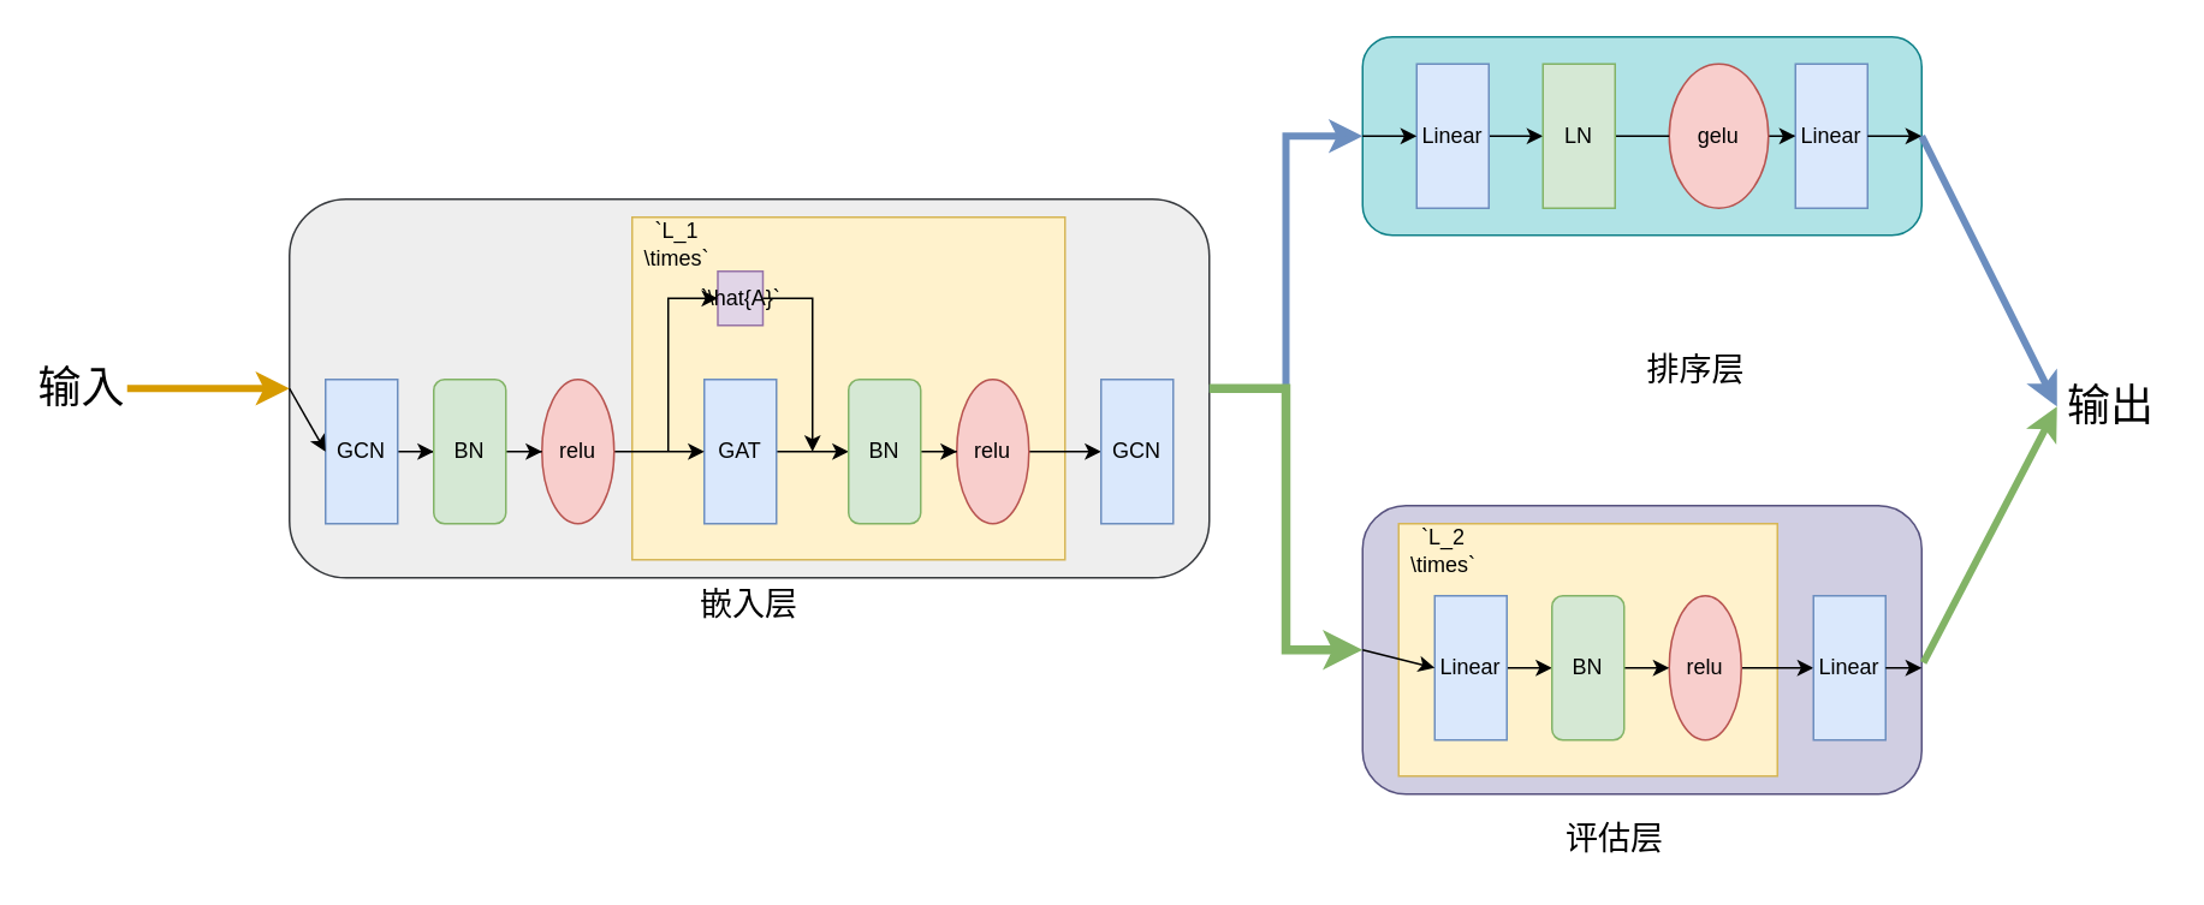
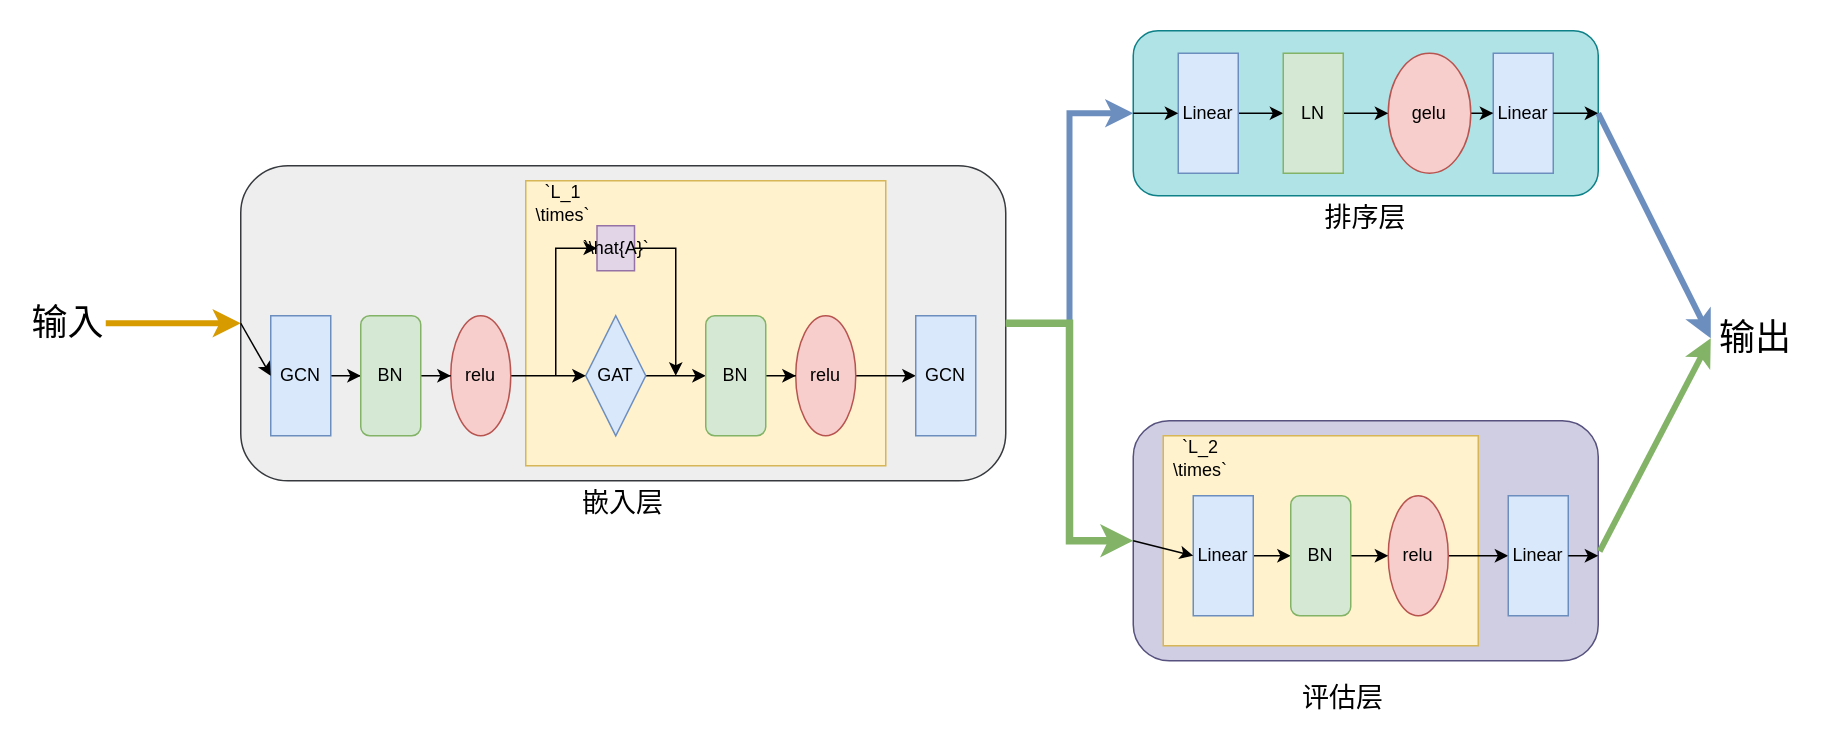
  <mxCell id="0" />
  <mxCell id="1" parent="0" />
  <mxCell id="2" value="" style="rounded=1;whiteSpace=wrap;html=1;fillColor=#eeeeee;strokeColor=#36393d;" parent="1" vertex="1"><mxGeometry x="160" y="110" width="510" height="210" as="geometry" /></mxCell>
  <mxCell id="3" value="" style="rounded=0;whiteSpace=wrap;html=1;fillColor=#fff2cc;strokeColor=#d6b656;" parent="1" vertex="1"><mxGeometry x="350" y="120" width="240" height="190" as="geometry" /></mxCell>
  <mxCell id="4" value="" style="edgeStyle=orthogonalEdgeStyle;rounded=0;orthogonalLoop=1;jettySize=auto;html=1;" parent="1" source="5" target="12" edge="1"><mxGeometry relative="1" as="geometry" /></mxCell>
- <mxCell id="5" value="GAT" style="rounded=0;whiteSpace=wrap;html=1;fillColor=#dae8fc;strokeColor=#6c8ebf;" parent="1" vertex="1"><mxGeometry x="390" y="210" width="40" height="80" as="geometry" /></mxCell>
+ <mxCell id="5" value="GAT" style="rhombus;whiteSpace=wrap;html=1;fillColor=#dae8fc;strokeColor=#6c8ebf;" parent="1" vertex="1"><mxGeometry x="390" y="210" width="40" height="80" as="geometry" /></mxCell>
  <mxCell id="6" value="" style="edgeStyle=orthogonalEdgeStyle;rounded=0;orthogonalLoop=1;jettySize=auto;html=1;" parent="1" source="7" target="13" edge="1"><mxGeometry relative="1" as="geometry" /></mxCell>
  <mxCell id="7" value="relu" style="ellipse;whiteSpace=wrap;html=1;fillColor=#f8cecc;strokeColor=#b85450;" parent="1" vertex="1"><mxGeometry x="530" y="210" width="40" height="80" as="geometry" /></mxCell>
  <mxCell id="8" value="" style="edgeStyle=orthogonalEdgeStyle;rounded=0;orthogonalLoop=1;jettySize=auto;html=1;" parent="1" source="9" target="19" edge="1"><mxGeometry relative="1" as="geometry" /></mxCell>
  <mxCell id="9" value="GCN" style="rounded=0;whiteSpace=wrap;html=1;fillColor=#dae8fc;strokeColor=#6c8ebf;" parent="1" vertex="1"><mxGeometry x="180" y="210" width="40" height="80" as="geometry" /></mxCell>
  <mxCell id="10" value="`\hat{A}`" style="text;html=1;strokeColor=#9673a6;fillColor=#e1d5e7;align=center;verticalAlign=middle;whiteSpace=wrap;rounded=0;" parent="1" vertex="1"><mxGeometry x="397.5" y="150" width="25" height="30" as="geometry" /></mxCell>
  <mxCell id="11" value="" style="edgeStyle=orthogonalEdgeStyle;rounded=0;orthogonalLoop=1;jettySize=auto;html=1;" parent="1" source="12" target="7" edge="1"><mxGeometry relative="1" as="geometry" /></mxCell>
  <mxCell id="12" value="BN" style="rounded=1;whiteSpace=wrap;html=1;fillColor=#d5e8d4;strokeColor=#82b366;" parent="1" vertex="1"><mxGeometry x="470" y="210" width="40" height="80" as="geometry" /></mxCell>
  <mxCell id="13" value="GCN" style="rounded=0;whiteSpace=wrap;html=1;fillColor=#dae8fc;strokeColor=#6c8ebf;" parent="1" vertex="1"><mxGeometry x="610" y="210" width="40" height="80" as="geometry" /></mxCell>
  <mxCell id="14" value="" style="endArrow=classic;html=1;rounded=0;entryX=0;entryY=0.5;entryDx=0;entryDy=0;" parent="1" target="10" edge="1"><mxGeometry width="50" height="50" relative="1" as="geometry"><mxPoint x="370" y="250" as="sourcePoint" /><mxPoint x="520" y="290" as="targetPoint" /><Array as="points"><mxPoint x="370" y="165" /></Array></mxGeometry></mxCell>
  <mxCell id="15" value="" style="endArrow=classic;html=1;rounded=0;exitX=1;exitY=0.5;exitDx=0;exitDy=0;" parent="1" source="10" edge="1"><mxGeometry width="50" height="50" relative="1" as="geometry"><mxPoint x="470" y="340" as="sourcePoint" /><mxPoint x="450" y="250" as="targetPoint" /><Array as="points"><mxPoint x="450" y="165" /></Array></mxGeometry></mxCell>
  <mxCell id="16" value="" style="edgeStyle=orthogonalEdgeStyle;rounded=0;orthogonalLoop=1;jettySize=auto;html=1;" parent="1" source="17" target="5" edge="1"><mxGeometry relative="1" as="geometry" /></mxCell>
  <mxCell id="17" value="relu" style="ellipse;whiteSpace=wrap;html=1;fillColor=#f8cecc;strokeColor=#b85450;" parent="1" vertex="1"><mxGeometry x="300" y="210" width="40" height="80" as="geometry" /></mxCell>
  <mxCell id="18" value="" style="edgeStyle=orthogonalEdgeStyle;rounded=0;orthogonalLoop=1;jettySize=auto;html=1;" parent="1" source="19" target="17" edge="1"><mxGeometry relative="1" as="geometry" /></mxCell>
  <mxCell id="19" value="BN" style="rounded=1;whiteSpace=wrap;html=1;fillColor=#d5e8d4;strokeColor=#82b366;" parent="1" vertex="1"><mxGeometry x="240" y="210" width="40" height="80" as="geometry" /></mxCell>
  <mxCell id="20" value="`L_1 \times`" style="text;html=1;strokeColor=none;fillColor=none;align=center;verticalAlign=middle;whiteSpace=wrap;rounded=0;" parent="1" vertex="1"><mxGeometry x="360" y="120" width="30" height="30" as="geometry" /></mxCell>
  <mxCell id="21" value="" style="rounded=1;whiteSpace=wrap;html=1;fillColor=#d0cee2;strokeColor=#56517e;" parent="1" vertex="1"><mxGeometry x="755" y="280" width="310" height="160" as="geometry" /></mxCell>
  <mxCell id="22" value="" style="rounded=0;whiteSpace=wrap;html=1;fillColor=#fff2cc;strokeColor=#d6b656;" parent="1" vertex="1"><mxGeometry x="775" y="290" width="210" height="140" as="geometry" /></mxCell>
  <mxCell id="23" value="" style="edgeStyle=orthogonalEdgeStyle;rounded=0;orthogonalLoop=1;jettySize=auto;html=1;" parent="1" source="24" target="28" edge="1"><mxGeometry relative="1" as="geometry" /></mxCell>
  <mxCell id="24" value="Linear" style="rounded=0;whiteSpace=wrap;html=1;fillColor=#dae8fc;strokeColor=#6c8ebf;" parent="1" vertex="1"><mxGeometry x="795" y="330" width="40" height="80" as="geometry" /></mxCell>
  <mxCell id="25" value="" style="edgeStyle=orthogonalEdgeStyle;rounded=0;orthogonalLoop=1;jettySize=auto;html=1;" parent="1" source="26" target="29" edge="1"><mxGeometry relative="1" as="geometry" /></mxCell>
  <mxCell id="26" value="relu" style="ellipse;whiteSpace=wrap;html=1;fillColor=#f8cecc;strokeColor=#b85450;" parent="1" vertex="1"><mxGeometry x="925" y="330" width="40" height="80" as="geometry" /></mxCell>
  <mxCell id="27" value="" style="edgeStyle=orthogonalEdgeStyle;rounded=0;orthogonalLoop=1;jettySize=auto;html=1;" parent="1" source="28" target="26" edge="1"><mxGeometry relative="1" as="geometry" /></mxCell>
  <mxCell id="28" value="BN" style="rounded=1;whiteSpace=wrap;html=1;fillColor=#d5e8d4;strokeColor=#82b366;" parent="1" vertex="1"><mxGeometry x="860" y="330" width="40" height="80" as="geometry" /></mxCell>
  <mxCell id="29" value="Linear" style="rounded=0;whiteSpace=wrap;html=1;fillColor=#dae8fc;strokeColor=#6c8ebf;" parent="1" vertex="1"><mxGeometry x="1005" y="330" width="40" height="80" as="geometry" /></mxCell>
  <mxCell id="30" value="`L_2 \times`" style="text;html=1;strokeColor=none;fillColor=none;align=center;verticalAlign=middle;whiteSpace=wrap;rounded=0;" parent="1" vertex="1"><mxGeometry x="785" y="290" width="30" height="30" as="geometry" /></mxCell>
  <mxCell id="31" value="" style="endArrow=classic;html=1;rounded=0;exitX=1;exitY=0.5;exitDx=0;exitDy=0;entryX=1;entryY=0.5;entryDx=0;entryDy=0;" parent="1" source="29" edge="1"><mxGeometry width="50" height="50" relative="1" as="geometry"><mxPoint x="575" y="370" as="sourcePoint" /><mxPoint x="1065" y="370" as="targetPoint" /></mxGeometry></mxCell>
  <mxCell id="32" value="" style="endArrow=classic;html=1;rounded=0;entryX=0;entryY=0.5;entryDx=0;entryDy=0;exitX=0;exitY=0.5;exitDx=0;exitDy=0;" parent="1" source="21" target="24" edge="1"><mxGeometry width="50" height="50" relative="1" as="geometry"><mxPoint x="755" y="360" as="sourcePoint" /><mxPoint x="625" y="320" as="targetPoint" /></mxGeometry></mxCell>
  <mxCell id="33" value="" style="rounded=1;whiteSpace=wrap;html=1;fillColor=#b0e3e6;strokeColor=#0e8088;" parent="1" vertex="1"><mxGeometry x="755" y="20" width="310" height="110" as="geometry" /></mxCell>
  <mxCell id="34" value="" style="edgeStyle=orthogonalEdgeStyle;rounded=0;orthogonalLoop=1;jettySize=auto;html=1;" parent="1" source="35" target="39" edge="1"><mxGeometry relative="1" as="geometry" /></mxCell>
  <mxCell id="35" value="Linear" style="rounded=0;whiteSpace=wrap;html=1;fillColor=#dae8fc;strokeColor=#6c8ebf;" parent="1" vertex="1"><mxGeometry x="785" y="35" width="40" height="80" as="geometry" /></mxCell>
  <mxCell id="36" value="" style="edgeStyle=orthogonalEdgeStyle;rounded=0;orthogonalLoop=1;jettySize=auto;html=1;" parent="1" source="37" target="40" edge="1"><mxGeometry relative="1" as="geometry" /></mxCell>
  <mxCell id="37" value="gelu" style="ellipse;whiteSpace=wrap;html=1;fillColor=#f8cecc;strokeColor=#b85450;" parent="1" vertex="1"><mxGeometry x="925" y="35" width="55" height="80" as="geometry" /></mxCell>
- <mxCell id="38" value="" style="edgeStyle=orthogonalEdgeStyle;rounded=0;orthogonalLoop=1;jettySize=auto;html=1;endArrow=none;" parent="1" source="39" target="37" edge="1"><mxGeometry relative="1" as="geometry" /></mxCell>
+ <mxCell id="38" value="" style="edgeStyle=orthogonalEdgeStyle;rounded=0;orthogonalLoop=1;jettySize=auto;html=1;" parent="1" source="39" target="37" edge="1"><mxGeometry relative="1" as="geometry" /></mxCell>
  <mxCell id="39" value="LN" style="whiteSpace=wrap;html=1;fillColor=#d5e8d4;strokeColor=#82b366;rounded=0;" parent="1" vertex="1"><mxGeometry x="855" y="35" width="40" height="80" as="geometry" /></mxCell>
  <mxCell id="40" value="Linear" style="rounded=0;whiteSpace=wrap;html=1;fillColor=#dae8fc;strokeColor=#6c8ebf;" parent="1" vertex="1"><mxGeometry x="995" y="35" width="40" height="80" as="geometry" /></mxCell>
  <mxCell id="41" value="" style="endArrow=classic;html=1;rounded=0;entryX=0;entryY=0.5;entryDx=0;entryDy=0;exitX=0;exitY=0.5;exitDx=0;exitDy=0;" parent="1" source="33" target="35" edge="1"><mxGeometry width="50" height="50" relative="1" as="geometry"><mxPoint x="755" y="75" as="sourcePoint" /><mxPoint x="685" y="315" as="targetPoint" /></mxGeometry></mxCell>
  <mxCell id="42" value="" style="endArrow=classic;html=1;rounded=0;exitX=1;exitY=0.5;exitDx=0;exitDy=0;entryX=1;entryY=0.5;entryDx=0;entryDy=0;" parent="1" source="40" target="33" edge="1"><mxGeometry width="50" height="50" relative="1" as="geometry"><mxPoint x="635" y="365" as="sourcePoint" /><mxPoint x="685" y="315" as="targetPoint" /></mxGeometry></mxCell>
  <mxCell id="43" value="" style="endArrow=classic;html=1;rounded=0;fillColor=#ffe6cc;strokeColor=#d79b00;strokeWidth=4;entryX=0;entryY=0.5;entryDx=0;entryDy=0;exitX=1;exitY=0.5;exitDx=0;exitDy=0;" parent="1" source="50" target="2" edge="1"><mxGeometry width="50" height="50" relative="1" as="geometry"><mxPoint x="80" y="215" as="sourcePoint" /><mxPoint x="170" y="200" as="targetPoint" /></mxGeometry></mxCell>
  <mxCell id="44" value="" style="edgeStyle=orthogonalEdgeStyle;rounded=0;orthogonalLoop=1;jettySize=auto;html=1;fillColor=#dae8fc;strokeColor=#6c8ebf;strokeWidth=4;entryX=0;entryY=0.5;entryDx=0;entryDy=0;exitX=1;exitY=0.5;exitDx=0;exitDy=0;" parent="1" source="2" target="33" edge="1"><mxGeometry relative="1" as="geometry"><mxPoint x="754.5" y="140" as="targetPoint" /><Array as="points" /><mxPoint x="820" y="200" as="sourcePoint" /></mxGeometry></mxCell>
  <mxCell id="45" style="edgeStyle=orthogonalEdgeStyle;rounded=0;orthogonalLoop=1;jettySize=auto;html=1;entryX=0;entryY=0.5;entryDx=0;entryDy=0;strokeWidth=5;fillColor=#d5e8d4;strokeColor=#82b366;exitX=1;exitY=0.5;exitDx=0;exitDy=0;" parent="1" source="2" target="21" edge="1"><mxGeometry relative="1" as="geometry"><mxPoint x="830" y="230" as="sourcePoint" /><mxPoint x="784.5" y="264" as="targetPoint" /></mxGeometry></mxCell>
  <mxCell id="46" value="" style="endArrow=classic;html=1;rounded=0;exitX=0;exitY=0.5;exitDx=0;exitDy=0;entryX=0;entryY=0.5;entryDx=0;entryDy=0;" parent="1" source="2" target="9" edge="1"><mxGeometry width="50" height="50" relative="1" as="geometry"><mxPoint x="560" y="-70" as="sourcePoint" /><mxPoint x="610" y="-120" as="targetPoint" /></mxGeometry></mxCell>
  <mxCell id="47" value="" style="endArrow=classic;html=1;rounded=0;exitX=1;exitY=0.5;exitDx=0;exitDy=0;strokeWidth=4;fillColor=#dae8fc;strokeColor=#6c8ebf;entryX=0;entryY=0.5;entryDx=0;entryDy=0;" parent="1" source="33" target="49" edge="1"><mxGeometry width="50" height="50" relative="1" as="geometry"><mxPoint x="990" y="-120" as="sourcePoint" /><mxPoint x="1150" y="200" as="targetPoint" /></mxGeometry></mxCell>
  <mxCell id="48" value="" style="endArrow=classic;html=1;rounded=0;exitX=1.003;exitY=0.544;exitDx=0;exitDy=0;strokeWidth=4;fillColor=#d5e8d4;strokeColor=#82b366;exitPerimeter=0;entryX=0;entryY=0.5;entryDx=0;entryDy=0;" parent="1" source="21" target="49" edge="1"><mxGeometry width="50" height="50" relative="1" as="geometry"><mxPoint x="1100" y="348" as="sourcePoint" /><mxPoint x="1138.745" y="270" as="targetPoint" /></mxGeometry></mxCell>
  <mxCell id="49" value="&lt;font style=&quot;font-size: 24px;&quot;&gt;输出&lt;/font&gt;" style="text;html=1;strokeColor=none;fillColor=none;align=center;verticalAlign=middle;whiteSpace=wrap;rounded=0;" parent="1" vertex="1"><mxGeometry x="1140" y="210" width="60" height="30" as="geometry" /></mxCell>
  <mxCell id="50" value="&lt;font style=&quot;font-size: 24px;&quot;&gt;输入&lt;/font&gt;" style="text;html=1;strokeColor=none;fillColor=none;align=center;verticalAlign=middle;whiteSpace=wrap;rounded=0;" parent="1" vertex="1"><mxGeometry x="20" y="200" width="50" height="30" as="geometry" /></mxCell>
  <mxCell id="51" value="&lt;font style=&quot;font-size: 18px;&quot;&gt;嵌入层&lt;/font&gt;" style="text;html=1;strokeColor=none;fillColor=none;align=center;verticalAlign=middle;whiteSpace=wrap;rounded=0;" vertex="1" parent="1"><mxGeometry x="385" y="320" width="60" height="30" as="geometry" /></mxCell>
- <mxCell id="52" value="&lt;font style=&quot;font-size: 18px;&quot;&gt;排序层&lt;/font&gt;" style="text;html=1;strokeColor=none;fillColor=none;align=center;verticalAlign=middle;whiteSpace=wrap;rounded=0;" vertex="1" parent="1"><mxGeometry x="910" y="190" width="60" height="30" as="geometry" /></mxCell>
+ <mxCell id="52" value="&lt;font style=&quot;font-size: 18px;&quot;&gt;排序层&lt;/font&gt;" style="text;html=1;strokeColor=none;fillColor=none;align=center;verticalAlign=middle;whiteSpace=wrap;rounded=0;" vertex="1" parent="1"><mxGeometry x="880" y="130" width="60" height="30" as="geometry" /></mxCell>
  <mxCell id="53" value="&lt;font style=&quot;font-size: 18px;&quot;&gt;评估层&lt;/font&gt;" style="text;html=1;strokeColor=none;fillColor=none;align=center;verticalAlign=middle;whiteSpace=wrap;rounded=0;" vertex="1" parent="1"><mxGeometry x="865" y="450" width="60" height="30" as="geometry" /></mxCell>
